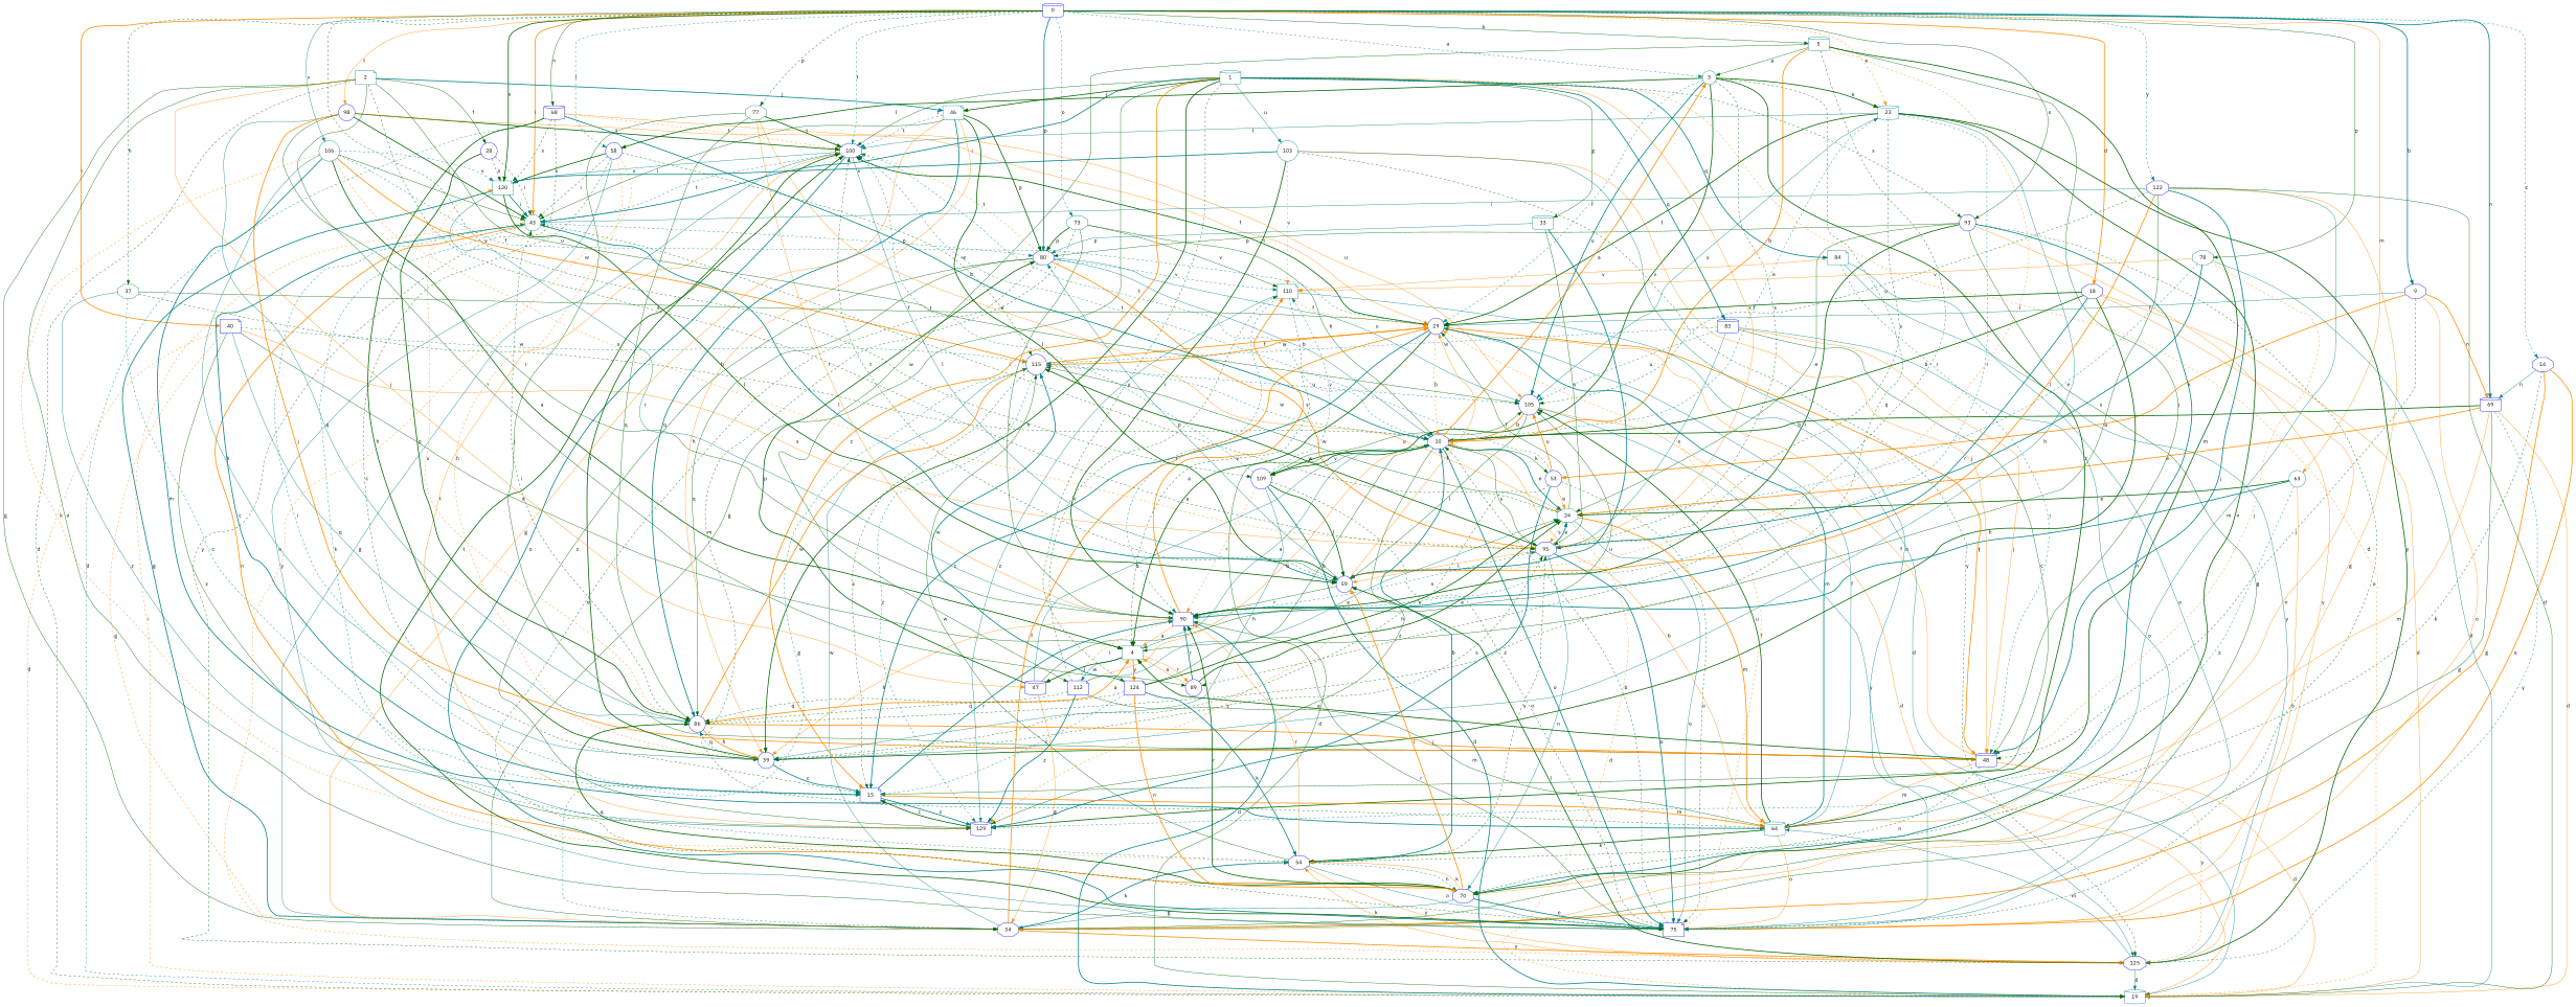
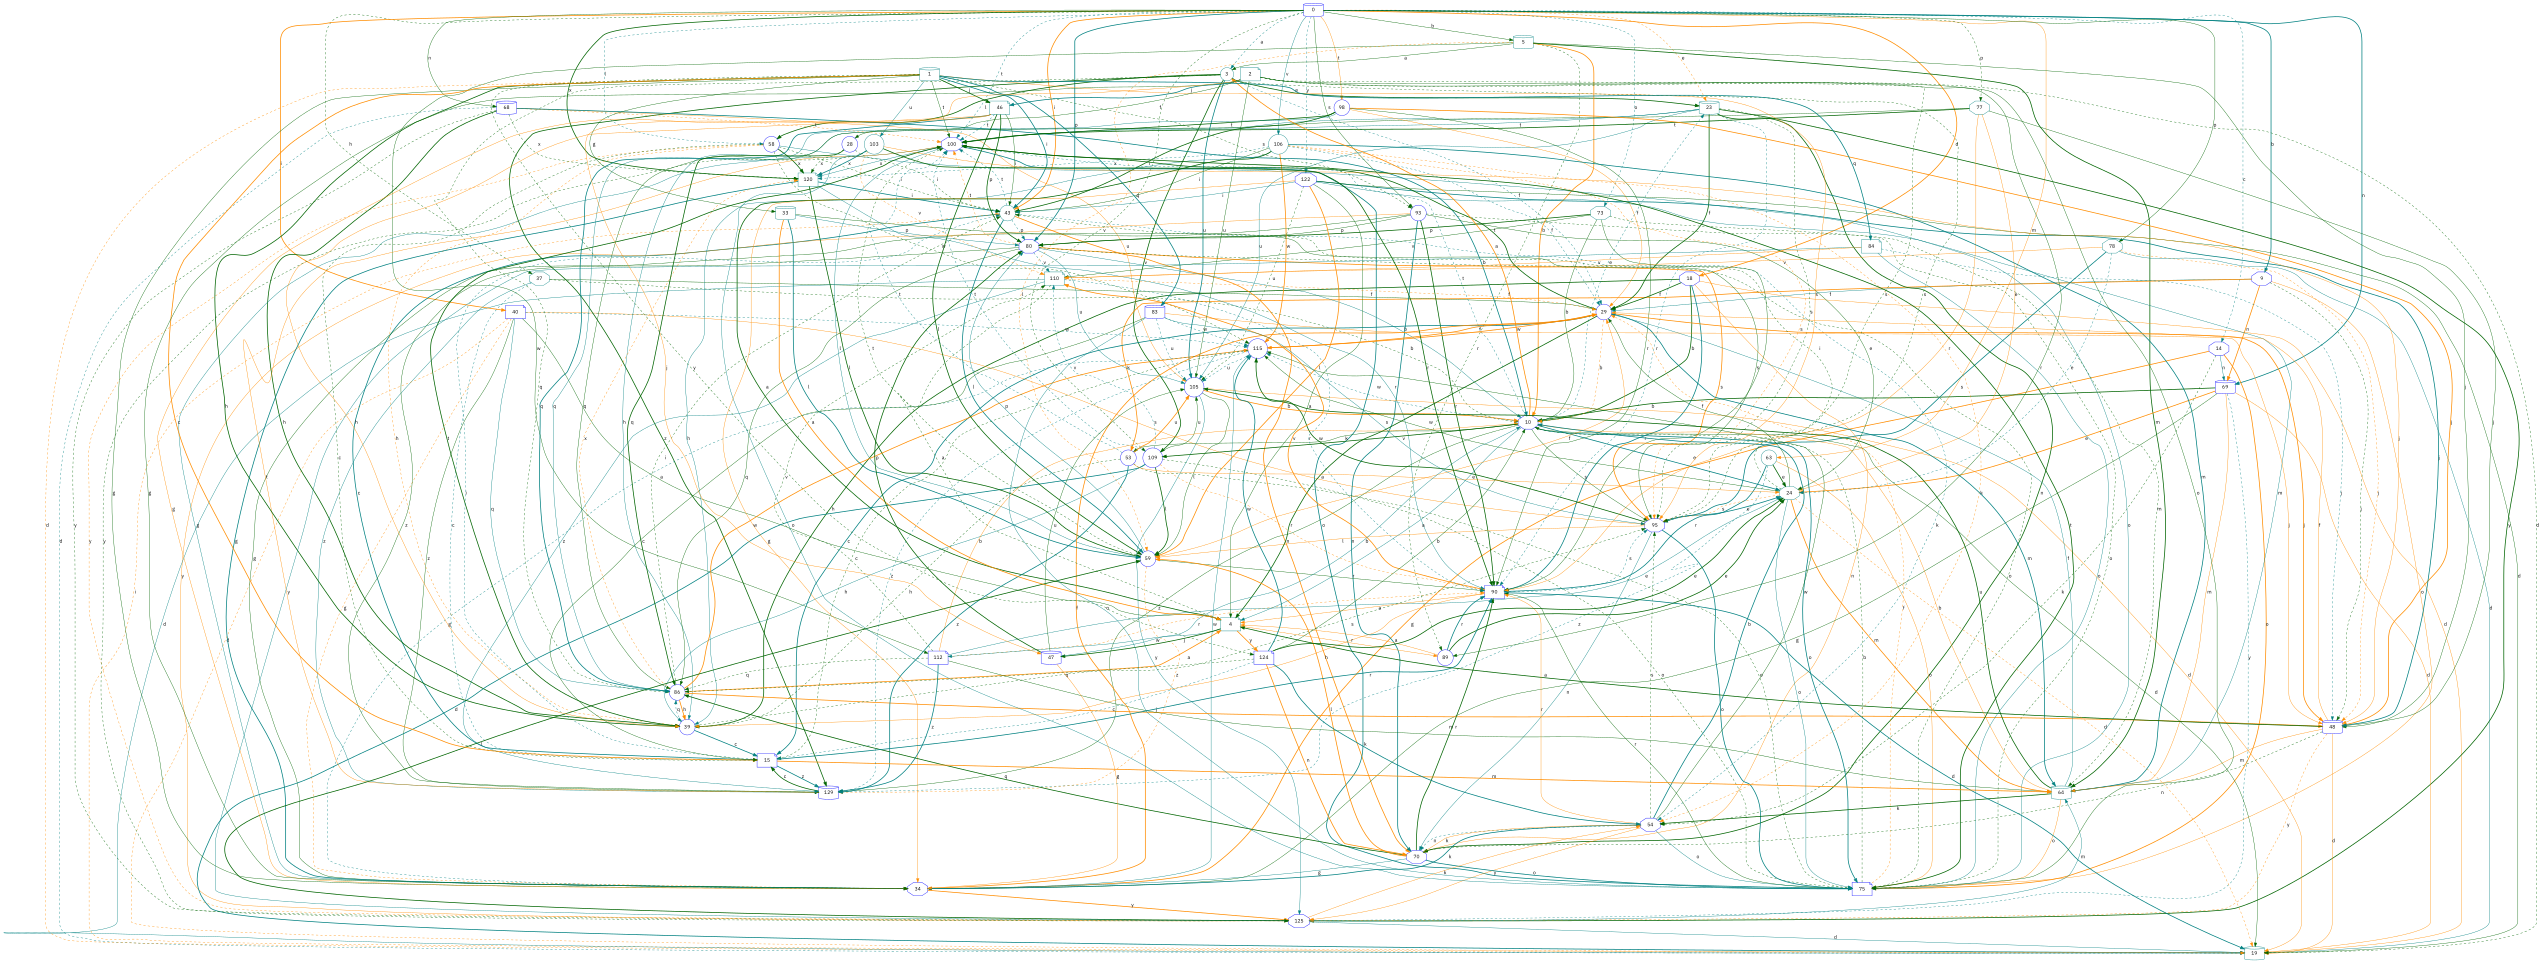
  strict digraph {
    fontname="IBM Plex Sans"
    node [color=blue fontname="IBM Plex Sans" shape=circle]
    edge [color=darkgreen fontname="IBM Plex Sans" style=solid]
    0 [shape=cylinder]
    3 [color=teal]
    5 [color=teal shape=cylinder]
    9 [shape=octagon]
    14 [shape=octagon]
    18 [shape=octagon]
    23 [color=teal shape=cylinder]
    37 [color=teal shape=octagon]
    40 [shape=note]
    43 [color=teal]
    58
    63 [color=teal]
    68 [shape=cylinder]
    69 [shape=cylinder]
    73 [color=teal shape=octagon]
    77 [color=teal shape=octagon]
    78 [color=teal shape=octagon]
    80 [shape=octagon]
    93
    98
    100 [shape=octagon]
    106 [color=teal]
    109
    120 [color=teal shape=note]
    122 [shape=octagon]
    95 [shape=octagon]
    105
    29
    86
    129 [shape=cylinder]
    89
    112 [shape=note]
    10 [shape=octagon]
    48 [shape=cylinder]
    59
    64 [color=teal shape=cylinder]
    75 [shape=note]
    53
    34 [shape=octagon]
    54 [shape=octagon]
    19 [color=teal shape=cylinder]
    39
    90 [shape=note]
    70 [shape=octagon]
    125 [shape=octagon]
    15 [shape=note]
    4 [color=teal shape=note]
    115
    24 [color=teal shape=octagon]
    110 [color=teal shape=note]
    1 [color=teal shape=cylinder]
    33 [color=teal shape=cylinder]
    46 [color=teal shape=note]
    83 [shape=cylinder]
    84 [color=teal shape=note]
    103 [color=teal]
    124 [shape=note]
    2 [color=teal shape=note]
    28
    47 [shape=cylinder]
    0 -> 3 [color=teal label=a style=dashed]
    0 -> 5 [label=b]
    0 -> 9 [color=teal label=b style=bold]
    0 -> 14 [color=teal label=c style=dashed]
    0 -> 18 [color=darkorange label=d style=bold]
    0 -> 23 [color=darkorange label=e style=dashed]
    0 -> 37 [label=h style=dashed]
    0 -> 40 [color=darkorange label=i style=bold]
    0 -> 43 [color=darkorange label=i style=bold]
    0 -> 58 [color=teal label=l style=dashed]
    0 -> 63 [color=darkorange label=m]
    0 -> 68 [label=n]
    0 -> 69 [color=teal label=n style=bold]
    0 -> 73 [color=teal label=o style=dashed]
    0 -> 77 [label=p style=dashed]
    0 -> 78 [label=p]
    0 -> 80 [color=teal label=p style=bold]
    0 -> 93 [label=s]
    0 -> 98 [color=darkorange label=t]
    0 -> 100 [color=teal label=t style=dashed]
    0 -> 106 [color=teal label=v]
    0 -> 109 [label=v style=dashed]
    0 -> 120 [label=x style=bold]
    0 -> 122 [color=teal label=y style=dashed]
    3 -> 23 [label=e style=bold]
    3 -> 58 [label=l style=bold]
    3 -> 109 [label=v style=bold]
    3 -> 95 [label=s style=dashed]
    3 -> 105 [color=teal label=u style=bold]
    3 -> 29 [color=teal label=f style=dashed]
    3 -> 86 [label=q style=dashed]
    3 -> 129 [label=z style=bold]
    5 -> 3 [label=a]
    5 -> 89 [label=r style=dashed]
    5 -> 112 [label=w]
    5 -> 10 [color=darkorange label=b style=bold]
    5 -> 48 [label=j]
    5 -> 59 [color=darkorange label=l style=dashed]
    5 -> 64 [label=m style=bold]
    9 -> 69 [color=darkorange label=n style=bold]
    9 -> 29 [color=teal label=f]
    9 -> 48 [label=j style=dashed]
    9 -> 75 [color=darkorange label=o]
    9 -> 53 [color=darkorange label=k style=bold]
    14 -> 69 [color=teal label=n]
    14 -> 75 [color=darkorange label=o style=bold]
    14 -> 34 [color=darkorange label=g style=bold]
    14 -> 54 [label=k style=dashed]
    18 -> 29 [label=f style=bold]
    18 -> 10 [label=b style=bold]
    18 -> 19 [color=darkorange label=d]
    18 -> 39 [label=h style=bold]
    18 -> 90 [color=teal label=r style=bold]
    18 -> 70 [color=darkorange label=n]
    23 -> 100 [color=teal label=t]
    23 -> 95 [label=s style=dashed]
    23 -> 105 [color=teal label=u]
    23 -> 29 [label=f style=bold]
    23 -> 39 [color=teal label=h]
    23 -> 90 [color=teal label=r style=dashed]
    23 -> 70 [label=n style=bold]
    23 -> 125 [label=y style=bold]
    37 -> 29 [label=f]
    37 -> 129 [color=teal label=z]
    37 -> 10 [label=b style=dashed]
    37 -> 15 [color=teal label=c style=dashed]
    40 -> 95 [color=darkorange label=s]
    40 -> 86 [color=teal label=q]
    40 -> 129 [label=z]
    40 -> 34 [color=darkorange label=g style=dashed]
    40 -> 19 [color=darkorange label=d style=dashed]
    40 -> 4 [label=a]
    40 -> 115 [color=teal label=w style=dashed]
    43 -> 80 [color=teal label=p style=dashed]
    43 -> 100 [color=teal label=t style=dashed]
    43 -> 59 [color=teal label=l style=bold]
    43 -> 54 [color=teal label=k style=dashed]
    43 -> 70 [color=darkorange label=n style=bold]
    43 -> 15 [color=teal label=c style=bold]
    58 -> 43 [label=i style=dashed]
    58 -> 120 [label=x style=bold]
    58 -> 75 [color=teal label=o]
    58 -> 39 [color=darkorange label=h style=dashed]
    58 -> 125 [color=darkorange label=y style=dashed]
    58 -> 15 [label=c style=dashed]
    58 -> 115 [label=w style=dashed]
    63 -> 129 [color=teal label=z style=dashed]
    63 -> 75 [color=darkorange label=o]
    63 -> 90 [color=teal label=r style=bold]
    63 -> 24 [label=e style=bold]
    68 -> 100 [color=darkorange label=t style=dashed]
    68 -> 120 [label=x style=dashed]
    68 -> 105 [color=darkorange label=u]
    68 -> 10 [color=teal label=b style=bold]
    68 -> 19 [color=teal label=d style=dashed]
    68 -> 39 [label=h style=bold]
    68 -> 125 [label=y style=dashed]
    69 -> 10 [label=b style=bold]
    69 -> 64 [color=darkorange label=m]
    69 -> 34 [label=g]
    69 -> 19 [color=darkorange label=d]
    69 -> 125 [color=teal label=y style=dashed]
    69 -> 24 [color=darkorange label=e style=bold]
    73 -> 80 [label=p style=bold]
    73 -> 10 [label=b]
    73 -> 64 [label=m style=dashed]
    73 -> 90 [label=r]
    73 -> 110 [label=v]
    77 -> 100 [label=t style=bold]
    77 -> 86 [label=q]
    77 -> 48 [label=j]
    77 -> 90 [color=darkorange label=r]
    77 -> 24 [color=darkorange label=e]
    78 -> 95 [color=teal label=s style=bold]
    78 -> 48 [color=darkorange label=j style=dashed]
    78 -> 19 [color=teal label=d]
    78 -> 24 [color=teal label=e style=dashed]
    78 -> 110 [color=darkorange label=v]
    80 -> 100 [color=darkorange label=t style=dashed]
    80 -> 95 [color=darkorange label=s style=bold]
    80 -> 105 [color=teal label=u]
    80 -> 86 [label=q]
    80 -> 129 [label=z]
    80 -> 10 [color=teal label=b]
    80 -> 75 [label=o style=dashed]
    80 -> 110 [color=teal label=v style=dashed]
    93 -> 80 [label=p]
    93 -> 75 [label=o style=dashed]
    93 -> 34 [label=g]
    93 -> 90 [label=r style=bold]
    93 -> 70 [color=teal label=n style=bold]
    93 -> 125 [color=darkorange label=y]
    93 -> 24 [label=e]
    98 -> 43 [label=i style=bold]
    98 -> 100 [label=t style=bold]
    98 -> 29 [color=darkorange label=f]
    98 -> 86 [color=teal label=q]
    98 -> 48 [color=darkorange label=j style=bold]
    98 -> 90 [label=r]
    100 -> 120 [color=teal label=x]
    100 -> 59 [color=teal label=l]
    100 -> 75 [color=teal label=o style=bold]
    100 -> 34 [color=teal label=g]
    106 -> 43 [label=i]
    106 -> 120 [color=teal label=x style=dashed]
    106 -> 95 [color=darkorange label=s style=dashed]
    106 -> 29 [color=teal label=f style=dashed]
    106 -> 64 [color=teal label=m style=bold]
    106 -> 54 [color=darkorange label=k style=dashed]
    106 -> 39 [color=teal label=h]
    106 -> 4 [label=a style=bold]
    106 -> 115 [color=darkorange label=w style=bold]
    109 -> 100 [color=teal label=t style=dashed]
    109 -> 105 [label=u]
    109 -> 59 [label=l style=bold]
    109 -> 75 [label=o style=dashed]
    109 -> 19 [color=teal label=d style=bold]
    109 -> 39 [color=teal label=h]
    109 -> 90 [color=darkorange label=r style=dashed]
    109 -> 110 [color=teal label=v style=dashed]
    120 -> 43 [color=teal label=i style=bold]
    120 -> 59 [label=l style=bold]
    120 -> 34 [color=teal label=g style=bold]
    120 -> 90 [color=teal label=r]
    122 -> 43 [color=teal label=i]
    122 -> 105 [label=u style=dashed]
    122 -> 48 [color=teal label=j style=bold]
    122 -> 59 [color=darkorange label=l style=bold]
    122 -> 64 [color=teal label=m]
    122 -> 34 [color=darkorange label=g]
    122 -> 19 [label=d]
    122 -> 4 [label=a]
    95 -> 59 [color=darkorange label=l]
    95 -> 75 [color=teal label=o style=bold]
    95 -> 70 [color=teal label=n]
    95 -> 115 [label=w style=bold]
    95 -> 24 [color=teal label=e style=bold]
    105 -> 10 [color=darkorange label=b style=bold]
    105 -> 59 [label=l]
    105 -> 19 [color=darkorange label=d]
    105 -> 125 [color=teal label=y]
    29 -> 100 [label=t style=bold]
    29 -> 10 [color=darkorange label=b style=dashed]
    29 -> 48 [color=darkorange label=j style=bold]
    29 -> 64 [color=teal label=m style=bold]
    29 -> 15 [color=teal label=c style=bold]
    29 -> 4 [label=a style=bold]
    29 -> 115 [color=darkorange label=w style=bold]
    86 -> 43 [label=i style=dashed]
    86 -> 120 [color=darkorange label=x style=dashed]
    86 -> 48 [color=darkorange label=j style=bold]
    86 -> 39 [color=darkorange label=h style=bold]
    86 -> 4 [color=darkorange label=a style=bold]
    86 -> 115 [color=darkorange label=w style=bold]
    129 -> 100 [color=darkorange label=t]
    129 -> 15 [label=c style=bold]
    89 -> 90 [color=teal label=r style=bold]
    89 -> 4 [color=darkorange label=a]
    89 -> 24 [label=e style=bold]
    112 -> 86 [label=q style=dashed]
    112 -> 129 [color=teal label=z style=bold]
    112 -> 10 [color=darkorange label=b]
    112 -> 64 [label=m]
    112 -> 90 [color=darkorange label=r style=dashed]
    112 -> 24 [color=teal label=e]
    112 -> 110 [label=v style=dashed]
    10 -> 3 [color=darkorange label=a style=bold]
    10 -> 23 [color=teal label=e style=dashed]
    10 -> 100 [color=teal label=t style=dashed]
    10 -> 109 [label=v style=bold]
    10 -> 95 [label=s]
    10 -> 129 [label=z]
    10 -> 75 [color=teal label=o style=bold]
    10 -> 53 [label=k]
    10 -> 19 [label=d]
    10 -> 4 [color=teal label=a]
    10 -> 115 [color=teal label=w style=dashed]
    10 -> 24 [color=teal label=e style=bold]
    48 -> 29 [color=darkorange label=f]
    48 -> 64 [color=darkorange label=m]
    48 -> 19 [color=darkorange label=d]
    48 -> 70 [label=n style=dashed]
    48 -> 125 [color=darkorange label=y style=dashed]
    48 -> 4 [label=a style=bold]
    59 -> 80 [color=teal label=p]
    59 -> 100 [label=t style=dashed]
    59 -> 29 [color=darkorange label=f]
    59 -> 129 [color=darkorange label=z style=dashed]
    59 -> 90 [label=r]
    64 -> 105 [label=u style=bold]
    64 -> 29 [color=teal label=f]
    64 -> 10 [color=darkorange label=b]
    64 -> 75 [color=darkorange label=o]
    64 -> 54 [label=k style=bold]
    75 -> 100 [label=t style=bold]
    75 -> 29 [color=darkorange label=f style=dashed]
    75 -> 10 [label=b style=dashed]
    75 -> 90 [label=r]
    53 -> 100 [color=teal label=t style=dashed]
    53 -> 105 [color=darkorange label=u style=bold]
    53 -> 129 [color=teal label=z style=bold]
    53 -> 75 [label=o style=dashed]
    53 -> 39 [label=h style=dashed]
    53 -> 24 [color=darkorange label=e]
    34 -> 29 [color=darkorange label=f style=bold]
    34 -> 54 [color=teal label=k style=bold]
    34 -> 125 [color=darkorange label=y style=bold]
    34 -> 115 [color=teal label=w]
    54 -> 95 [label=s style=dashed]
    54 -> 10 [color=teal label=b style=bold]
    54 -> 75 [color=teal label=o]
    54 -> 90 [color=darkorange label=r]
    54 -> 70 [color=teal label=n style=dashed]
    54 -> 125 [color=darkorange label=y]
    54 -> 115 [label=w]
    19 -> 43 [color=darkorange label=i style=dashed]
    39 -> 100 [label=t style=bold]
    39 -> 95 [label=s style=dashed]
    39 -> 86 [color=teal label=q style=dashed]
    39 -> 15 [color=teal label=c style=bold]
    90 -> 95 [color=teal label=s style=dashed]
    90 -> 19 [color=teal label=d style=bold]
    90 -> 39 [color=darkorange label=h]
    90 -> 4 [color=darkorange label=a]
    90 -> 110 [color=darkorange label=v style=bold]
    70 -> 86 [label=q style=bold]
    70 -> 59 [color=darkorange label=l style=bold]
    70 -> 75 [color=teal label=o style=bold]
    70 -> 34 [color=teal label=g]
    70 -> 54 [color=darkorange label=k]
    70 -> 90 [label=r style=bold]
    125 -> 59 [label=l style=bold]
    125 -> 64 [color=teal label=m]
    125 -> 54 [color=darkorange label=k]
    125 -> 19 [color=teal label=d]
    15 -> 43 [color=teal label=i style=dashed]
    15 -> 129 [color=teal label=z style=bold]
    15 -> 64 [color=darkorange label=m style=bold]
    15 -> 90 [color=teal label=r style=bold]
    4 -> 89 [color=darkorange label=r]
    4 -> 112 [color=teal label=w]
    4 -> 124 [color=darkorange label=y style=bold]
    4 -> 47 [label=j style=bold]
    115 -> 105 [color=teal label=u style=dashed]
    115 -> 29 [color=darkorange label=f style=bold]
    115 -> 129 [color=teal label=z style=dashed]
    115 -> 34 [color=teal label=g style=dashed]
    115 -> 15 [label=c style=dashed]
    24 -> 43 [label=i style=dashed]
    24 -> 95 [color=darkorange label=s style=dashed]
    24 -> 29 [label=f]
    24 -> 64 [color=darkorange label=m style=bold]
    24 -> 75 [color=teal label=o]
    24 -> 19 [color=darkorange label=d style=dashed]
    24 -> 115 [label=w]
    110 -> 29 [color=darkorange label=f style=dashed]
    110 -> 129 [color=teal label=z]
    110 -> 19 [color=teal label=d]
    110 -> 90 [color=teal label=r style=dashed]
    110 -> 4 [label=a style=dashed]
    1 -> 43 [color=teal label=i style=bold]
    1 -> 93 [label=s style=dashed]
    1 -> 100 [label=t]
    1 -> 95 [color=darkorange label=s]
    1 -> 34 [label=g]
    1 -> 19 [color=darkorange label=d style=dashed]
    1 -> 39 [label=h style=bold]
    1 -> 15 [color=darkorange label=c style=bold]
    1 -> 33 [label=g]
    1 -> 46 [label=j style=bold]
    1 -> 83 [color=teal label=q style=bold]
    1 -> 84 [color=teal label=q style=bold]
    1 -> 103 [color=teal label=u]
    1 -> 124 [label=y style=dashed]
    33 -> 80 [color=teal label=p]
    33 -> 95 [label=s]
    33 -> 59 [color=teal label=l style=bold]
+   33 -> 4 [color=darkorange label=a style=bold]
    46 -> 43 [label=i]
    46 -> 80 [label=p style=bold]
    46 -> 100 [color=teal label=t style=dashed]
    46 -> 86 [color=teal label=q style=bold]
    46 -> 59 [label=l style=bold]
    46 -> 34 [color=darkorange label=g]
    46 -> 39 [color=darkorange label=h]
    83 -> 95 [color=teal label=s]
    83 -> 105 [color=teal label=u style=dashed]
    83 -> 48 [color=darkorange label=j]
    83 -> 75 [color=teal label=o]
    83 -> 15 [label=c]
    83 -> 115 [color=teal label=w style=dashed]
    84 -> 48 [color=teal label=j style=dashed]
    84 -> 75 [color=teal label=o]
    84 -> 125 [color=teal label=y]
    84 -> 110 [color=darkorange label=v]
    103 -> 120 [color=teal label=x style=bold]
    103 -> 48 [color=darkorange label=j]
    103 -> 75 [color=teal label=o]
    103 -> 90 [label=r style=bold]
    103 -> 125 [label=y style=dashed]
    103 -> 110 [color=darkorange label=v style=dashed]
    124 -> 86 [label=q style=dashed]
    124 -> 10 [label=b]
    124 -> 54 [color=teal label=k style=bold]
    124 -> 70 [color=darkorange label=n style=bold]
    124 -> 15 [color=teal label=c style=dashed]
    124 -> 115 [color=teal label=w style=bold]
    124 -> 24 [label=e style=bold]
    2 -> 95 [label=s style=dashed]
    2 -> 105 [label=u]
    2 -> 89 [label=r]
    2 -> 75 [label=o]
    2 -> 34 [label=g]
    2 -> 19 [label=d style=dashed]
    2 -> 46 [color=teal label=j style=bold]
    2 -> 28 [label=f]
    2 -> 47 [color=darkorange label=j]
    28 -> 43 [label=i style=dashed]
    28 -> 120 [label=x style=dashed]
    28 -> 86 [label=q style=bold]
    47 -> 80 [label=p style=bold]
    47 -> 105 [label=u]
    47 -> 10 [color=teal label=b]
    47 -> 34 [color=darkorange label=g]
  }
